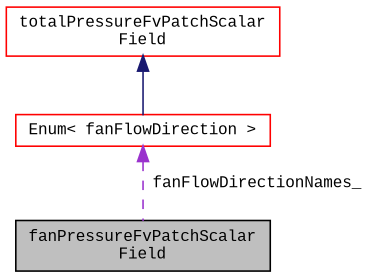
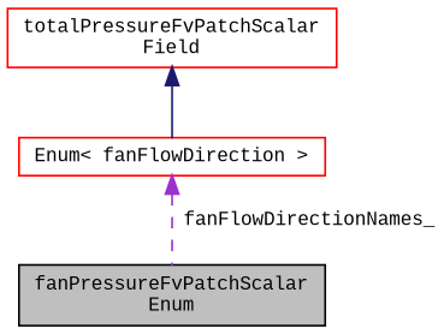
  digraph {
    fontname="Liberation Mono"
    node [color=red fontname="Liberation Mono" fontsize=10 shape=record]
    edge [dir=back fontname="Liberation Mono" fontsize=10 labelfontname=Helvetica labelfontsize=10]
-   n1 [color=black fillcolor=grey75 fontcolor=black height=0.2 label="fanPressureFvPatchScalar\lField" style=filled width=0.4]
+   n1 [color=black fillcolor=grey75 fontcolor=black height=0.2 label="fanPressureFvPatchScalar\lEnum" style=filled width=0.4]
    n2 [height=0.2 label="totalPressureFvPatchScalar\lField" width=0.4]
    n3 [height=0.2 label="Enum\< fanFlowDirection \>" width=0.4]
    n2 -> n3 [color=midnightblue style=solid]
    n3 -> n1 [color=darkorchid3 label=" fanFlowDirectionNames_" style=dashed]
  }
